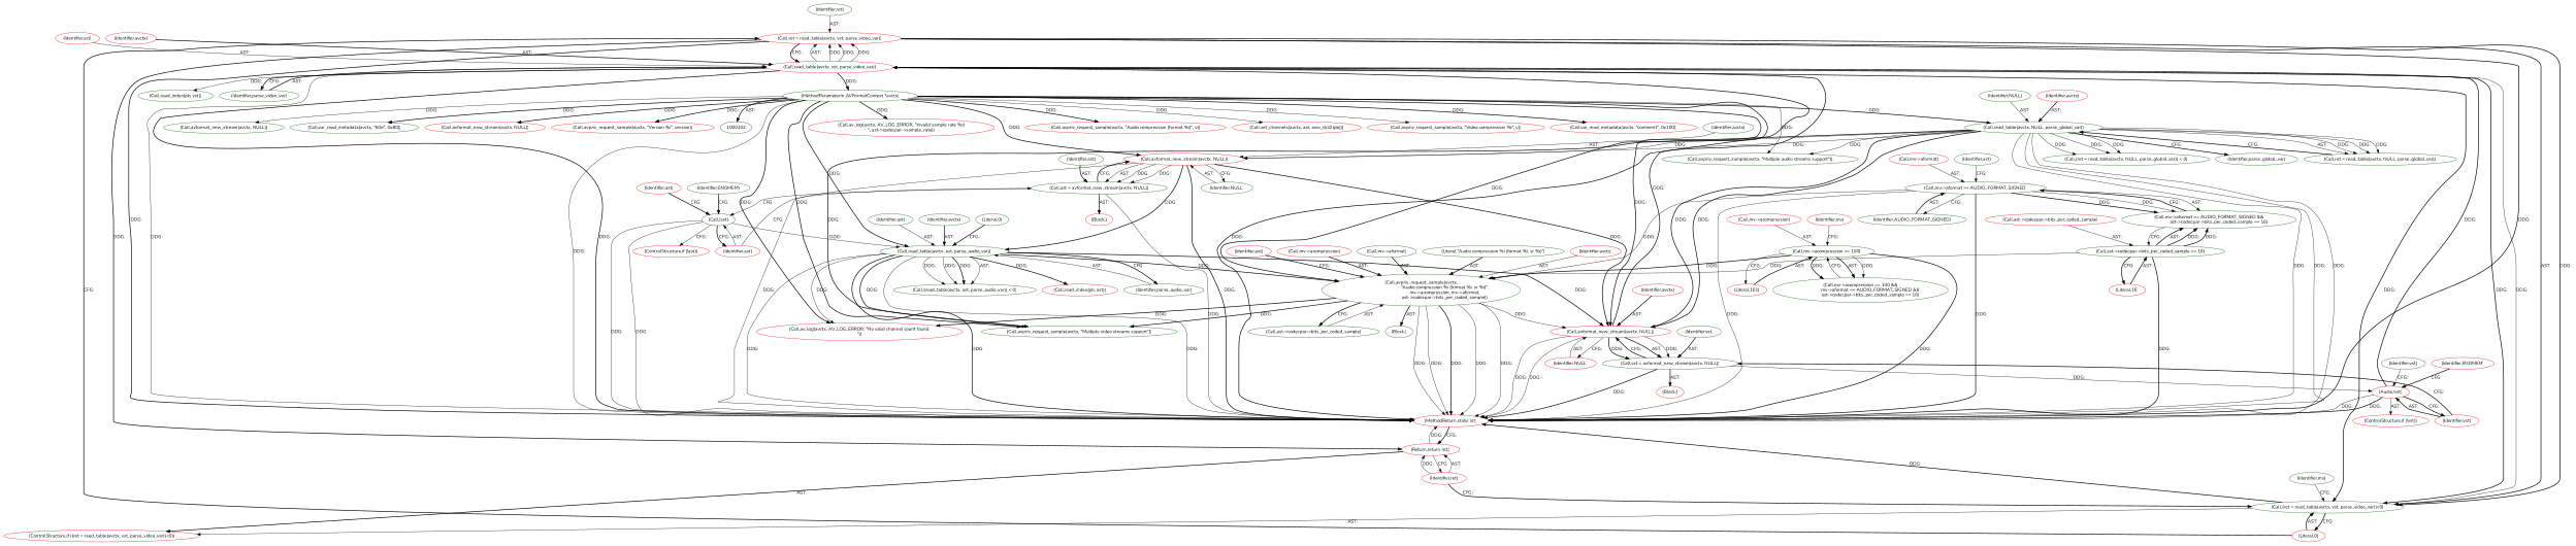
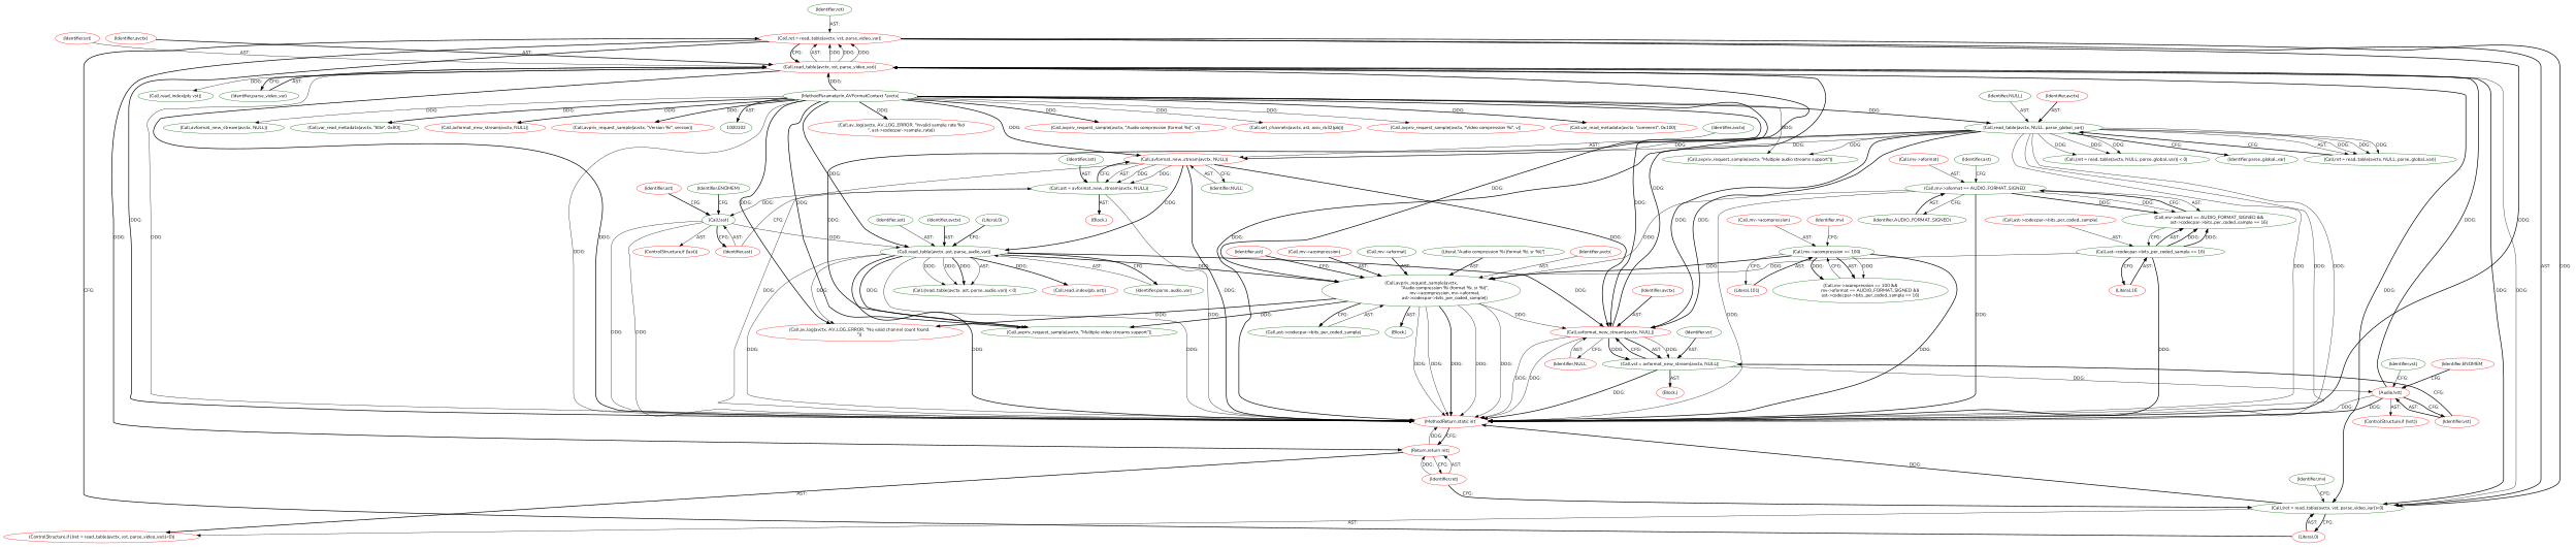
  digraph {
    fontname=Nunito
    node [color=darkgreen fontname=Nunito]
    edge [fontname=Nunito style=bold]
    n1 [color=red label="(Call,ret = read_table(avctx, vst, parse_video_var))"]
    n2 [color=red label="(Call,read_table(avctx, vst, parse_video_var))"]
    n3 [label="(Call,(ret = read_table(avctx, vst, parse_video_var))<0)"]
    n4 [color=red label="(Return,return ret;)"]
    n5 [color=red label="(MethodReturn,static int)"]
    n6 [label="(Call,read_index(pb, vst))"]
    n7 [label="(Identifier,parse_video_var)"]
    n8 [color=red label="(Literal,0)"]
    n9 [color=red label="(ControlStructure,if ((ret = read_table(avctx, vst, parse_video_var))<0))"]
    n10 [color=red label="(Identifier,ret)"]
    n11 [color=red label="(Call,avformat_new_stream(avctx, NULL))"]
    n12 [label="(Call,vst = avformat_new_stream(avctx, NULL))"]
    n13 [color=red label="(Identifier,NULL)"]
    n14 [color=red label="(Audio,!vst)"]
    n15 [color=red label="(Block,)"]
    n16 [label="(Call,read_table(avctx, NULL, parse_global_var))"]
    n17 [color=red label="(Call,avformat_new_stream(avctx, NULL))"]
    n18 [label="(Call,(ret = read_table(avctx, NULL, parse_global_var)) < 0)"]
    n19 [label="(Identifier,parse_global_var)"]
    n20 [label="(Call,avpriv_request_sample(avctx, \"Multiple audio streams support\"))"]
    n21 [label="(Call,ret = read_table(avctx, NULL, parse_global_var))"]
    n22 [label="(Call,avpriv_request_sample(avctx, \"Multiple video streams support\"))"]
    n23 [label="(Call,read_table(avctx, ast, parse_audio_var))"]
    n24 [label="(Call,ast = avformat_new_stream(avctx, NULL))"]
    n25 [label="(Identifier,NULL)"]
    n26 [label="(MethodParameterIn,AVFormatContext *avctx)"]
    n27 [label="(Call,avpriv_request_sample(avctx,\n                                      \"Audio compression %i (format %i, sr %i)\",\n                                      mv->acompression, mv->aformat,\n                                      ast->codecpar->bits_per_coded_sample))"]
    n28 [color=red label="(Call,av_log(avctx, AV_LOG_ERROR, \"Invalid sample rate %d\n\", ast->codecpar->sample_rate))"]
    n29 [color=red label="(Call,avpriv_request_sample(avctx, \"Audio compression (format %i)\", v))"]
    n30 [color=red label="(Call,set_channels(avctx, ast, avio_rb32(pb)))"]
    n31 [color=red label="(Call,avpriv_request_sample(avctx, \"Video compression %i\", v))"]
    n32 [color=red label="(Call,var_read_metadata(avctx, \"comment\", 0x100))"]
    n33 [color=red label="(Call,av_log(avctx, AV_LOG_ERROR, \"No valid channel count found.\n\"))"]
    n34 [label="(Call,avformat_new_stream(avctx, NULL))"]
    n35 [label="(Call,var_read_metadata(avctx, \"title\", 0x80))"]
    n36 [color=red label="(Call,avformat_new_stream(avctx, NULL))"]
    n37 [color=red label="(Call,avpriv_request_sample(avctx, \"Version %i\", version))"]
    1000102
    n39 [label="(Call,(read_table(avctx, ast, parse_audio_var)) < 0)"]
    n40 [color=red label="(Call,read_index(pb, ast))"]
    n41 [label="(Identifier,parse_audio_var)"]
    n42 [label="(Block,)"]
    n43 [label="(Call,ast->codecpar->bits_per_coded_sample)"]
    n44 [label="(Call,!ast)"]
    n45 [color=red label="(Block,)"]
    n46 [color=red label="(Identifier,ast)"]
    n47 [color=red label="(ControlStructure,if (!ast))"]
    n48 [label="(Call,mv->acompression == 100)"]
    n49 [label="(Call,mv->acompression == 100 &&\n                mv->aformat == AUDIO_FORMAT_SIGNED &&\n                ast->codecpar->bits_per_coded_sample == 16)"]
    n50 [color=red label="(Literal,101)"]
    n51 [label="(Call,mv->aformat == AUDIO_FORMAT_SIGNED)"]
    n52 [label="(Call,mv->aformat == AUDIO_FORMAT_SIGNED &&\n                ast->codecpar->bits_per_coded_sample == 16)"]
    n53 [label="(Identifier,AUDIO_FORMAT_SIGNED)"]
    n54 [label="(Call,ast->codecpar->bits_per_coded_sample == 16)"]
    n55 [color=red label="(Literal,16)"]
    n56 [color=red label="(ControlStructure,if (!vst))"]
    n57 [color=red label="(Identifier,vst)"]
    n58 [label="(Identifier,avctx)"]
    n59 [color=red label="(Call,ast->codecpar->bits_per_coded_sample)"]
    n60 [color=red label="(Identifier,avctx)"]
    n61 [label="(Identifier,mv)"]
    n62 [color=red label="(Identifier,ast)"]
    n63 [label="(Literal,0)"]
    n64 [label="(Identifier,ast)"]
    n65 [color=red label="(Identifier,avctx)"]
    n66 [color=red label="(Call,mv->acompression)"]
    n67 [label="(Call,mv->aformat)"]
    n68 [color=red label="(Identifier,mv)"]
    n69 [color=red label="(Call,mv->acompression)"]
    n70 [label="(Identifier,ret)"]
    n71 [label="(Literal,\"Audio compression %i (format %i, sr %i)\")"]
    n72 [label="(Identifier,ENOMEM)"]
    n73 [color=red label="(Identifier,ENOMEM)"]
    n74 [color=red label="(Identifier,ast)"]
    n75 [color=red label="(Identifier,vst)"]
    n76 [label="(Identifier,vst)"]
    n77 [color=red label="(Call,mv->aformat)"]
    n78 [label="(Identifier,ast)"]
    n79 [label="(Identifier,vst)"]
    n80 [color=red label="(Identifier,avctx)"]
    n81 [label="(Identifier,NULL)"]
    n82 [color=red label="(Identifier,avctx)"]
    n83 [label="(Identifier,avctx)"]
    n84 [label="(Identifier,ast)"]
    n1 -> n2 [label="CFG: "]
    n1 -> n3 [label="AST: "]
    n1 -> n3 [label="DDG: "]
    n1 -> n4 [label="DDG: "]
    n1 -> n5 [label="DDG: "]
    n1 -> n5 [label="DDG: "]
    n2 -> n1 [label="AST: " style=solid]
    n2 -> n1 [label="DDG: " style=solid]
    n2 -> n1 [label="DDG: " style=solid]
    n2 -> n1 [label="DDG: " style=solid]
    n2 -> n3 [label="DDG: "]
    n2 -> n3 [label="DDG: " style=solid]
    n2 -> n3 [label="DDG: "]
    n2 -> n5 [label="DDG: "]
    n2 -> n5 [label="DDG: " style=solid]
    n2 -> n5 [label="DDG: "]
    n2 -> n6 [label="DDG: " style=solid]
    n2 -> n7 [label="CFG: "]
    n3 -> n5 [label="DDG: "]
    n3 -> n8 [label="CFG: "]
    n3 -> n9 [label="AST: " style=solid]
    n4 -> n5 [label="DDG: " style=solid]
    n4 -> n9 [label="AST: "]
    n4 -> n10 [label="CFG: " style=solid]
    n5 -> n4 [label="CFG: "]
    n7 -> n2 [label="AST: "]
    n8 -> n1 [label="CFG: "]
    n8 -> n3 [label="AST: "]
    n10 -> n3 [label="CFG: "]
    n10 -> n4 [label="AST: " style=solid]
    n10 -> n4 [label="DDG: " style=solid]
    n11 -> n2 [label="DDG: "]
    n11 -> n5 [label="DDG: " style=solid]
    n11 -> n5 [label="DDG: " style=solid]
    n11 -> n12 [label="AST: "]
    n11 -> n12 [label="DDG: " style=solid]
    n11 -> n12 [label="DDG: "]
    n11 -> n13 [label="CFG: " style=solid]
    n12 -> n5 [label="DDG: "]
    n12 -> n11 [label="CFG: "]
    n12 -> n14 [label="DDG: " style=solid]
    n12 -> n15 [label="AST: "]
    n13 -> n11 [label="AST: " style=solid]
    n14 -> n2 [label="DDG: "]
    n14 -> n5 [label="DDG: "]
    n14 -> n5 [label="DDG: " style=solid]
    n14 -> n56 [label="AST: " style=solid]
    n14 -> n57 [label="CFG: "]
    n16 -> n5 [label="DDG: " style=solid]
    n16 -> n5 [label="DDG: " style=solid]
    n16 -> n5 [label="DDG: " style=solid]
    n16 -> n11 [label="DDG: "]
    n16 -> n11 [label="DDG: "]
    n16 -> n17 [label="DDG: " style=solid]
    n16 -> n17 [label="DDG: " style=solid]
    n16 -> n18 [label="DDG: " style=solid]
    n16 -> n18 [label="DDG: " style=solid]
    n16 -> n18 [label="DDG: " style=solid]
    n16 -> n19 [label="CFG: "]
    n16 -> n20 [label="DDG: " style=solid]
    n16 -> n21 [label="AST: " style=solid]
    n16 -> n21 [label="DDG: " style=solid]
    n16 -> n21 [label="DDG: " style=solid]
    n16 -> n21 [label="DDG: " style=solid]
    n16 -> n22 [label="DDG: "]
    n17 -> n5 [label="DDG: "]
    n17 -> n5 [label="DDG: " style=solid]
    n17 -> n11 [label="DDG: "]
    n17 -> n23 [label="DDG: "]
    n17 -> n24 [label="AST: " style=solid]
    n17 -> n24 [label="DDG: " style=solid]
    n17 -> n24 [label="DDG: " style=solid]
    n17 -> n25 [label="CFG: " style=solid]
    n21 -> n16 [label="CFG: "]
    n23 -> n5 [label="DDG: " style=solid]
    n23 -> n5 [label="DDG: "]
    n23 -> n5 [label="DDG: " style=solid]
    n23 -> n11 [label="DDG: "]
    n23 -> n22 [label="DDG: "]
    n23 -> n27 [label="DDG: "]
    n23 -> n33 [label="DDG: " style=solid]
    n23 -> n39 [label="AST: " style=solid]
    n23 -> n39 [label="DDG: " style=solid]
    n23 -> n39 [label="DDG: " style=solid]
    n23 -> n39 [label="DDG: "]
    n23 -> n40 [label="DDG: "]
    n23 -> n41 [label="CFG: "]
    n24 -> n5 [label="DDG: " style=solid]
    n24 -> n17 [label="CFG: "]
-   n24 -> n44 [label="CFG: " style=solid]
+   n24 -> n44 [label="DDG: " style=solid]
    n24 -> n45 [label="AST: "]
    n25 -> n17 [label="AST: " style=solid]
-   n2 -> n26 [label="DDG: "]
+   n26 -> n2 [label="DDG: "]
    n26 -> n5 [label="DDG: " style=solid]
    n26 -> n11 [label="DDG: "]
    n26 -> n16 [label="DDG: "]
    n26 -> n17 [label="DDG: "]
    n26 -> n20 [label="DDG: " style=solid]
    n26 -> n22 [label="DDG: "]
    n26 -> n23 [label="DDG: "]
    n26 -> n27 [label="DDG: "]
    n26 -> n28 [label="DDG: "]
    n26 -> n29 [label="DDG: "]
    n26 -> n30 [label="DDG: " style=solid]
    n26 -> n31 [label="DDG: " style=solid]
    n26 -> n32 [label="DDG: "]
    n26 -> n33 [label="DDG: "]
    n26 -> n34 [label="DDG: " style=solid]
    n26 -> n35 [label="DDG: "]
    n26 -> n36 [label="DDG: "]
    n26 -> n37 [label="DDG: "]
    n26 -> 1000102 [label="AST: "]
    n27 -> n5 [label="DDG: " style=solid]
    n27 -> n5 [label="DDG: "]
    n27 -> n5 [label="DDG: " style=solid]
    n27 -> n5 [label="DDG: " style=solid]
    n27 -> n5 [label="DDG: " style=solid]
    n27 -> n11 [label="DDG: " style=solid]
    n27 -> n22 [label="DDG: "]
    n27 -> n33 [label="DDG: "]
    n27 -> n42 [label="AST: "]
    n27 -> n43 [label="CFG: "]
    n41 -> n23 [label="AST: " style=solid]
    n43 -> n27 [label="AST: " style=solid]
    n44 -> n5 [label="DDG: " style=solid]
    n44 -> n5 [label="DDG: " style=solid]
    n44 -> n23 [label="DDG: " style=solid]
    n44 -> n46 [label="CFG: "]
-   n44 -> n47 [label="CFG: " style=solid]
+   n44 -> n47 [label="AST: " style=solid]
    n46 -> n24 [label="CFG: " style=solid]
    n46 -> n44 [label="AST: " style=solid]
    n48 -> n5 [label="DDG: "]
    n48 -> n27 [label="DDG: "]
    n48 -> n49 [label="AST: "]
    n48 -> n49 [label="DDG: " style=solid]
    n48 -> n49 [label="DDG: "]
    n48 -> n50 [label="CFG: " style=solid]
    n49 -> n48 [label="CFG: " style=solid]
    n50 -> n48 [label="AST: "]
    n51 -> n5 [label="DDG: " style=solid]
    n51 -> n5 [label="DDG: "]
    n51 -> n27 [label="DDG: " style=solid]
    n51 -> n52 [label="AST: " style=solid]
    n51 -> n52 [label="DDG: "]
    n51 -> n52 [label="DDG: " style=solid]
    n51 -> n53 [label="CFG: " style=solid]
    n52 -> n51 [label="CFG: "]
    n52 -> n54 [label="CFG: " style=solid]
    n53 -> n51 [label="AST: "]
    n54 -> n5 [label="DDG: "]
    n54 -> n27 [label="DDG: " style=solid]
    n54 -> n52 [label="AST: "]
    n54 -> n52 [label="DDG: "]
    n54 -> n52 [label="DDG: "]
    n54 -> n55 [label="CFG: "]
    n55 -> n54 [label="AST: "]
    n57 -> n12 [label="CFG: "]
    n57 -> n14 [label="AST: "]
    n58 -> n17 [label="AST: " style=solid]
    n59 -> n54 [label="AST: " style=solid]
    n60 -> n11 [label="AST: "]
    n61 -> n3 [label="CFG: " style=solid]
    n62 -> n27 [label="CFG: "]
    n63 -> n23 [label="CFG: "]
    n64 -> n24 [label="AST: "]
    n65 -> n16 [label="AST: "]
    n66 -> n27 [label="AST: "]
    n67 -> n27 [label="AST: "]
    n68 -> n48 [label="CFG: " style=solid]
    n69 -> n48 [label="AST: " style=solid]
    n70 -> n1 [label="AST: " style=solid]
    n71 -> n27 [label="AST: "]
    n72 -> n44 [label="CFG: "]
    n73 -> n14 [label="CFG: "]
    n74 -> n44 [label="CFG: "]
    n75 -> n2 [label="AST: " style=solid]
    n76 -> n14 [label="CFG: " style=solid]
    n77 -> n51 [label="AST: " style=solid]
    n78 -> n23 [label="AST: " style=solid]
    n79 -> n12 [label="AST: "]
    n80 -> n27 [label="AST: " style=solid]
    n81 -> n16 [label="AST: " style=solid]
    n82 -> n2 [label="AST: "]
    n83 -> n23 [label="AST: "]
    n84 -> n51 [label="CFG: " style=solid]
  }
